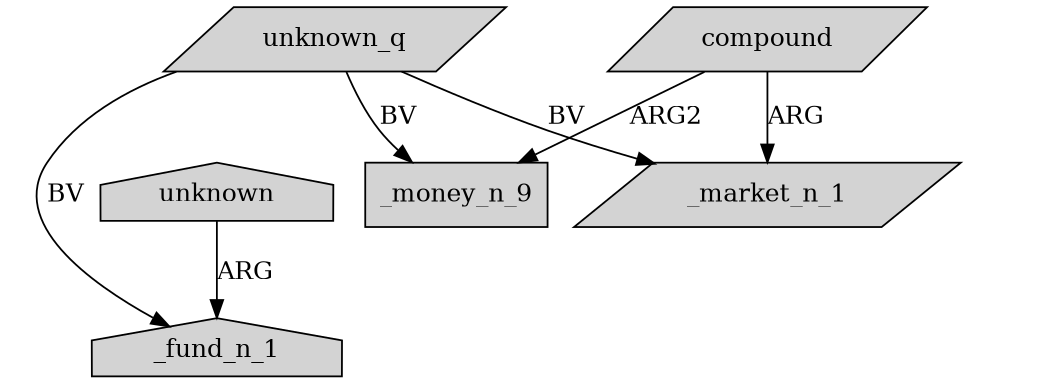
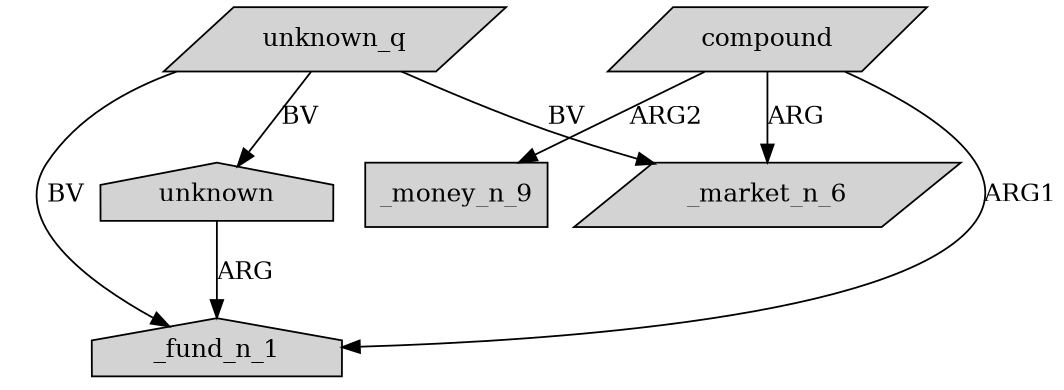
  digraph {
    node [shape=parallelogram style=filled]
    n1 [label=unknown_q]
    n2 [label=_money_n_9 shape=box]
-   _market_n_1
+   _market_n_1 [label=_market_n_6]
    _fund_n_1 [shape=house]
    compound
    unknown [shape=house]
-   n1 -> n2 [label=BV]
+   n1 -> unknown [label=BV]
    n1 -> _market_n_1 [label=BV]
    n1 -> _fund_n_1 [label=BV]
    compound -> n2 [label=ARG2]
    compound -> _market_n_1 [label=ARG]
+   compound -> _fund_n_1 [label=ARG1]
    unknown -> _fund_n_1 [label=ARG]
  }
